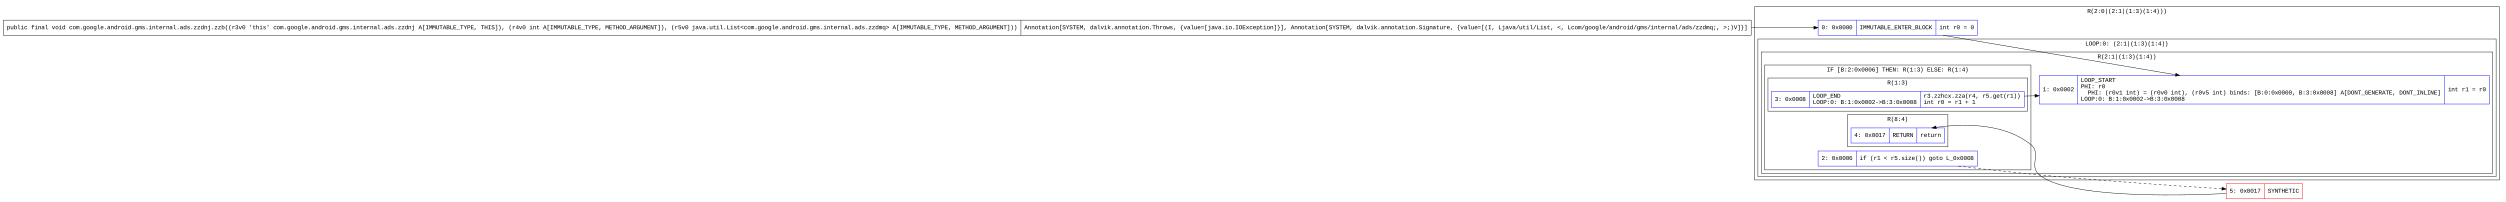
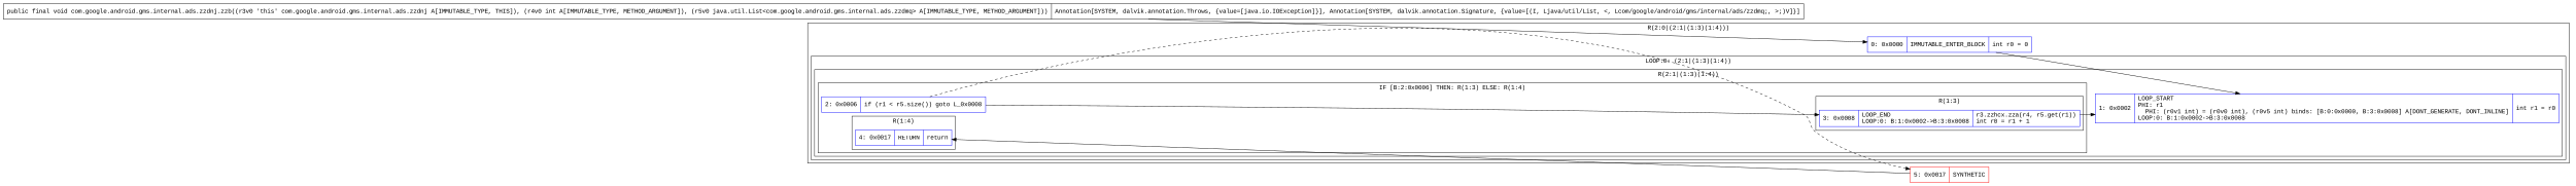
  digraph {
    fontname="Liberation Mono"
    rankdir=LR
    node [color=blue fontname="Liberation Mono" shape=record]
    edge [fontname="Liberation Mono"]
    n1 [label="{3\:\ 0x0008|LOOP_END\lLOOP:0: B:1:0x0002\-\>B:3:0x0008\l|r3.zzhcx.zza(r4, r5.get(r1))\lint r0 = r1 + 1\l}"]
    n2 [label="{4\:\ 0x0017|RETURN\l|return\l}"]
    n3 [label="{2\:\ 0x0006|if (r1 \< r5.size()) goto L_0x0008\l}"]
-   n4 [label="{1\:\ 0x0002|LOOP_START\lPHI: r0 \l  PHI: (r0v1 int) = (r0v0 int), (r0v5 int) binds: [B:0:0x0000, B:3:0x0008] A[DONT_GENERATE, DONT_INLINE]\lLOOP:0: B:1:0x0002\-\>B:3:0x0008\l|int r1 = r0\l}"]
+   n4 [label="{1\:\ 0x0002|LOOP_START\lPHI: r1 \l  PHI: (r0v1 int) = (r0v0 int), (r0v5 int) binds: [B:0:0x0000, B:3:0x0008] A[DONT_GENERATE, DONT_INLINE]\lLOOP:0: B:1:0x0002\-\>B:3:0x0008\l|int r1 = r0\l}"]
    n5 [label="{0\:\ 0x0000|IMMUTABLE_ENTER_BLOCK\l|int r0 = 0\l}"]
    n6 [color=red label="{5\:\ 0x0017|SYNTHETIC\l}"]
    n7 [label="{public final void com.google.android.gms.internal.ads.zzdnj.zzb((r3v0 'this' com.google.android.gms.internal.ads.zzdnj A[IMMUTABLE_TYPE, THIS]), (r4v0 int A[IMMUTABLE_TYPE, METHOD_ARGUMENT]), (r5v0 java.util.List\<com.google.android.gms.internal.ads.zzdmq\> A[IMMUTABLE_TYPE, METHOD_ARGUMENT]))  | Annotation[SYSTEM, dalvik.annotation.Throws, \{value=[java.io.IOException]\}], Annotation[SYSTEM, dalvik.annotation.Signature, \{value=[(I, Ljava\/util\/List, \<, Lcom\/google\/android\/gms\/internal\/ads\/zzdmq;, \>;)V]\}]\l}" color=""]
    subgraph cluster_1 {
      label="R(2:0|(2:1|(1:3)(1:4)))"
      n5
      subgraph cluster_2 {
        label="LOOP:0: (2:1|(1:3)(1:4))"
        subgraph cluster_3 {
          label="R(2:1|(1:3)(1:4))"
          n4
          subgraph cluster_4 {
            label="IF [B:2:0x0006] THEN: R(1:3) ELSE: R(1:4)"
            n3
            subgraph cluster_5 {
              label="R(1:3)"
              n1
            }
            subgraph cluster_6 {
-             label="R(8:4)"
+             label="R(1:4)"
              n2
            }
          }
        }
      }
    }
    n1 -> n4
+   n3 -> n1
    n3 -> n6 [style=dashed]
    n5 -> n4
    n6 -> n2
    n7 -> n5
  }
